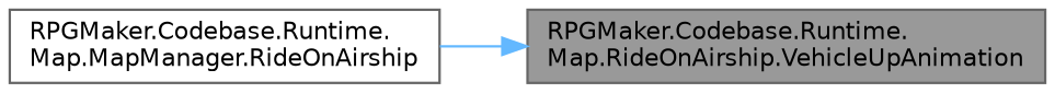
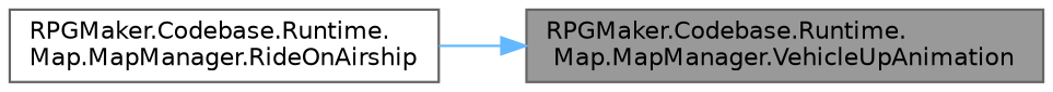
  digraph {
    rankdir=RL
    node [fontname=Helvetica fontsize=10 shape=box style=filled]
-   n1 [color=gray40 fillcolor=grey60 fontcolor=black height=0.2 label="RPGMaker.Codebase.Runtime.\lMap.RideOnAirship.VehicleUpAnimation" width=0.4]
+   n1 [color=gray40 fillcolor=grey60 fontcolor=black height=0.2 label="RPGMaker.Codebase.Runtime.\lMap.MapManager.VehicleUpAnimation" width=0.4]
    n2 [color=grey40 fillcolor=white height=0.2 label="RPGMaker.Codebase.Runtime.\lMap.MapManager.RideOnAirship" width=0.4]
    n1 -> n2 [color=steelblue1 dir=back fontname=Helvetica fontsize=10 labelfontname=Helvetica labelfontsize=10 style=solid]
  }
